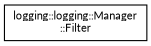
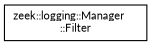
  digraph {
    rankdir=TB
    fontname=Lato
-   n1 [color=black fillcolor=white fontname=Lato fontsize=10 height=0.2 label="logging::logging::Manager\l::Filter" shape=record style=filled width=0.4]
+   n1 [color=black fillcolor=white fontname=Lato fontsize=10 height=0.2 label="zeek::logging::Manager\l::Filter" shape=record style=filled width=0.4]
  }
